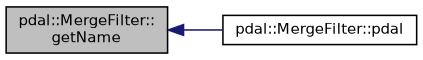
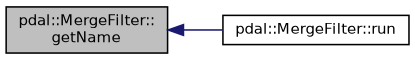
  digraph {
    rankdir=LR
    node [color=black fontname=Helvetica fontsize=10 shape=record style=filled]
    n1 [fillcolor=grey75 fontcolor=black height=0.2 label="pdal::MergeFilter::\lgetName" width=0.4]
-   n2 [fillcolor=white height=0.2 label="pdal::MergeFilter::pdal" width=0.4]
+   n2 [fillcolor=white height=0.2 label="pdal::MergeFilter::run" width=0.4]
    n1 -> n2 [color=midnightblue dir=back fontname=Helvetica fontsize=10 labelfontname=Helvetica labelfontsize=10 style=solid]
  }
